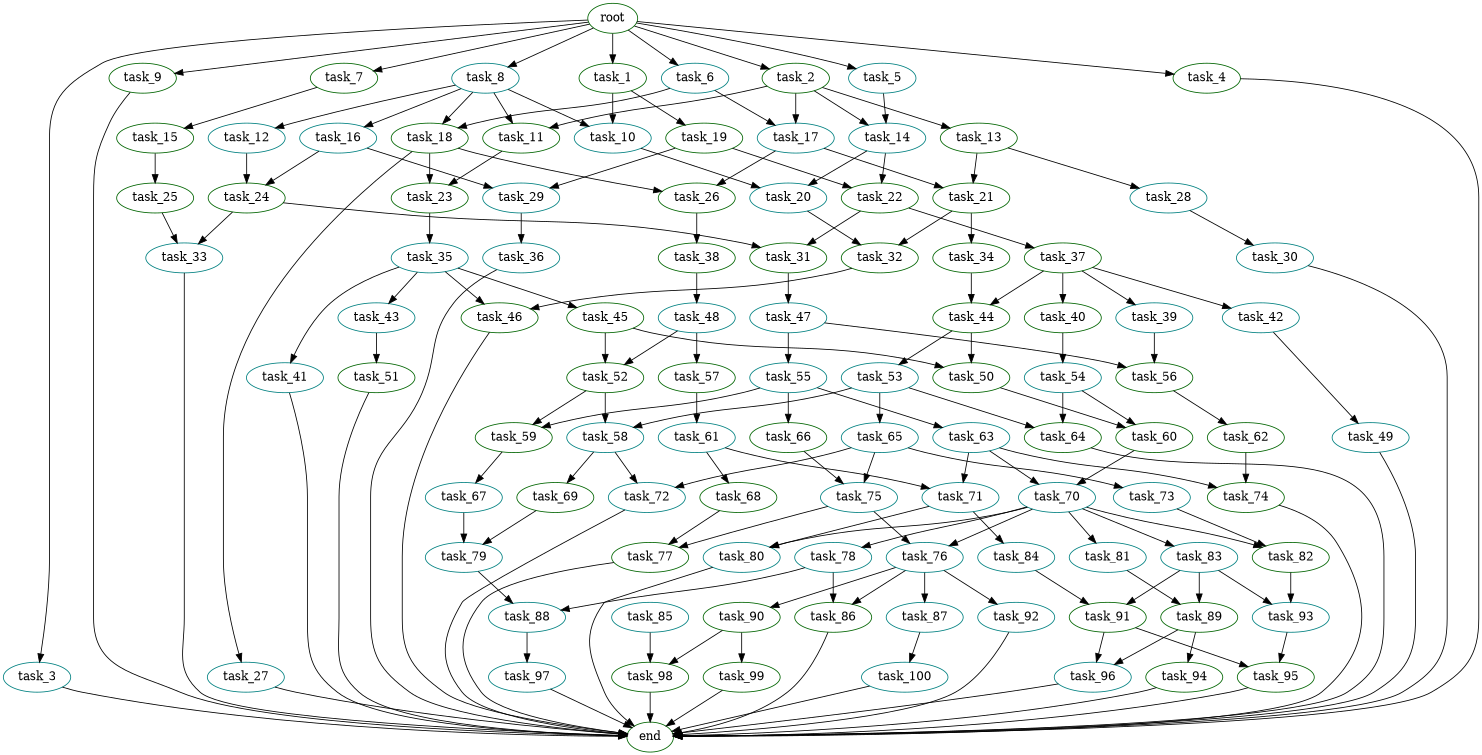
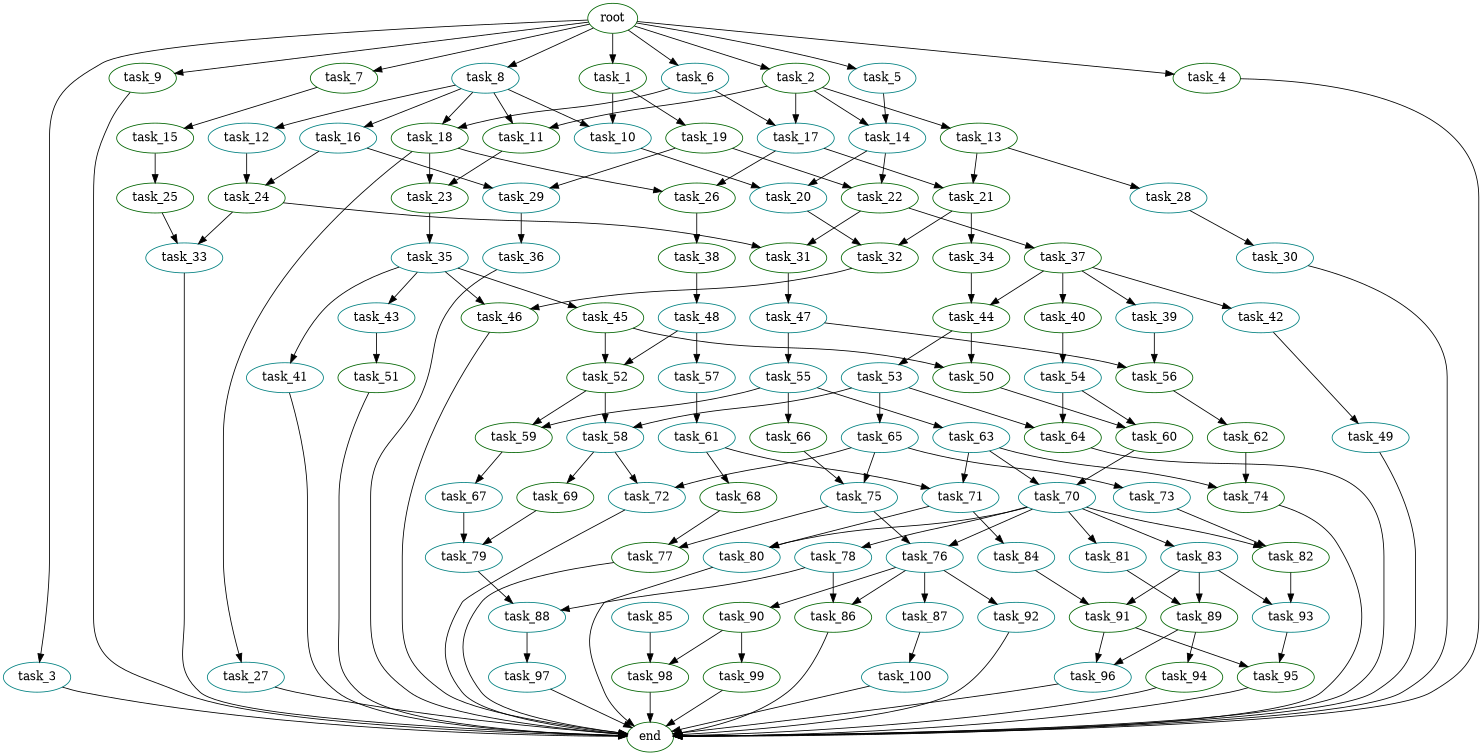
  digraph {
    node [color=teal]
    task_19 [color=darkgreen]
    task_22 [color=darkgreen]
    task_29
    task_31 [color=darkgreen]
    task_37 [color=darkgreen]
    task_36
    task_53
    task_58
    task_64 [color=darkgreen]
    task_65
    task_69 [color=darkgreen]
    task_72
    end [color=darkgreen]
    task_75
    task_73
    task_79
    task_88
    task_25 [color=darkgreen]
    task_33
    task_51 [color=darkgreen]
    task_68 [color=darkgreen]
    task_61
    task_71
    task_77 [color=darkgreen]
    task_84
    task_80
    task_59 [color=darkgreen]
    task_67
    task_6
    task_17
    task_18 [color=darkgreen]
    task_21 [color=darkgreen]
    task_26 [color=darkgreen]
    task_23 [color=darkgreen]
    task_27
    root [color=darkgreen]
    task_3
    task_9 [color=darkgreen]
    task_8
    task_7 [color=darkgreen]
    task_1 [color=darkgreen]
    task_5
    task_4 [color=darkgreen]
    task_2 [color=darkgreen]
    task_11 [color=darkgreen]
    task_12
    task_16
    task_10
    task_15 [color=darkgreen]
    task_14
    task_13 [color=darkgreen]
    task_60 [color=darkgreen]
    task_70
    task_76
    task_78
    task_83
    task_82 [color=darkgreen]
    task_81
    task_86 [color=darkgreen]
    task_87
    task_90 [color=darkgreen]
    task_92
    task_100
    task_98 [color=darkgreen]
    task_99 [color=darkgreen]
    task_48
-   task_57 [color=darkgreen]
+   task_57
    task_52 [color=darkgreen]
    task_91 [color=darkgreen]
    task_85
    task_96
    task_95 [color=darkgreen]
    task_35
    task_54
    task_97
    task_62 [color=darkgreen]
    task_74 [color=darkgreen]
    task_47
    task_42
    task_44 [color=darkgreen]
    task_39
    task_40 [color=darkgreen]
    task_28
    task_30
    task_41
    task_56 [color=darkgreen]
    task_55
    task_63
    task_66 [color=darkgreen]
    task_43
    task_94 [color=darkgreen]
    task_89 [color=darkgreen]
    task_93
    task_45 [color=darkgreen]
    task_46 [color=darkgreen]
    task_24 [color=darkgreen]
    task_20
    task_50 [color=darkgreen]
    task_49
    task_34 [color=darkgreen]
    task_32 [color=darkgreen]
    task_38 [color=darkgreen]
    task_19 -> task_22
    task_19 -> task_29
    task_22 -> task_31
    task_22 -> task_37
    task_29 -> task_36
    task_31 -> task_47
    task_37 -> task_42
    task_37 -> task_44
    task_37 -> task_39
    task_37 -> task_40
    task_36 -> end
    task_53 -> task_58
    task_53 -> task_64
    task_53 -> task_65
    task_58 -> task_69
    task_58 -> task_72
    task_64 -> end
    task_65 -> task_72
    task_65 -> task_75
    task_65 -> task_73
    task_69 -> task_79
    task_72 -> end
    task_75 -> task_77
    task_75 -> task_76
    task_73 -> task_82
    task_79 -> task_88
    task_88 -> task_97
    task_25 -> task_33
    task_33 -> end
    task_51 -> end
    task_68 -> task_77
    task_61 -> task_68
    task_61 -> task_71
    task_71 -> task_84
    task_71 -> task_80
    task_77 -> end
    task_84 -> task_91
    task_80 -> end
    task_59 -> task_67
    task_67 -> task_79
    task_6 -> task_17
    task_6 -> task_18
    task_17 -> task_21
    task_17 -> task_26
    task_18 -> task_26
    task_18 -> task_23
    task_18 -> task_27
    task_21 -> task_34
    task_21 -> task_32
    task_26 -> task_38
    task_23 -> task_35
    task_27 -> end
    root -> task_6
    root -> task_3
    root -> task_9
    root -> task_8
    root -> task_7
    root -> task_1
    root -> task_5
    root -> task_4
    root -> task_2
    task_3 -> end
    task_9 -> end
    task_8 -> task_18
    task_8 -> task_11
    task_8 -> task_12
    task_8 -> task_16
    task_8 -> task_10
    task_7 -> task_15
    task_1 -> task_19
    task_1 -> task_10
    task_5 -> task_14
    task_4 -> end
    task_2 -> task_17
    task_2 -> task_11
    task_2 -> task_14
    task_2 -> task_13
    task_11 -> task_23
    task_12 -> task_24
    task_16 -> task_29
    task_16 -> task_24
    task_10 -> task_20
    task_15 -> task_25
    task_14 -> task_22
    task_14 -> task_20
    task_13 -> task_21
    task_13 -> task_28
    task_60 -> task_70
    task_70 -> task_80
    task_70 -> task_76
    task_70 -> task_78
    task_70 -> task_83
    task_70 -> task_82
    task_70 -> task_81
    task_76 -> task_86
    task_76 -> task_87
    task_76 -> task_90
    task_76 -> task_92
    task_78 -> task_88
    task_78 -> task_86
    task_83 -> task_91
    task_83 -> task_89
    task_83 -> task_93
    task_82 -> task_93
    task_81 -> task_89
    task_86 -> end
    task_87 -> task_100
    task_90 -> task_98
    task_90 -> task_99
    task_92 -> end
    task_100 -> end
    task_98 -> end
    task_99 -> end
    task_48 -> task_57
    task_48 -> task_52
    task_57 -> task_61
    task_52 -> task_58
    task_52 -> task_59
    task_91 -> task_96
    task_91 -> task_95
    task_85 -> task_98
    task_96 -> end
    task_95 -> end
    task_35 -> task_41
    task_35 -> task_43
    task_35 -> task_45
    task_35 -> task_46
    task_54 -> task_64
    task_54 -> task_60
    task_97 -> end
    task_62 -> task_74
    task_74 -> end
    task_47 -> task_56
    task_47 -> task_55
    task_42 -> task_49
    task_44 -> task_53
    task_44 -> task_50
    task_39 -> task_56
    task_40 -> task_54
    task_28 -> task_30
    task_30 -> end
    task_41 -> end
    task_56 -> task_62
    task_55 -> task_59
    task_55 -> task_63
    task_55 -> task_66
    task_63 -> task_71
    task_63 -> task_70
    task_63 -> task_74
    task_66 -> task_75
    task_43 -> task_51
    task_94 -> end
    task_89 -> task_96
    task_89 -> task_94
    task_93 -> task_95
    task_45 -> task_52
    task_45 -> task_50
    task_46 -> end
    task_24 -> task_31
    task_24 -> task_33
    task_20 -> task_32
    task_50 -> task_60
    task_49 -> end
    task_34 -> task_44
    task_32 -> task_46
    task_38 -> task_48
  }
